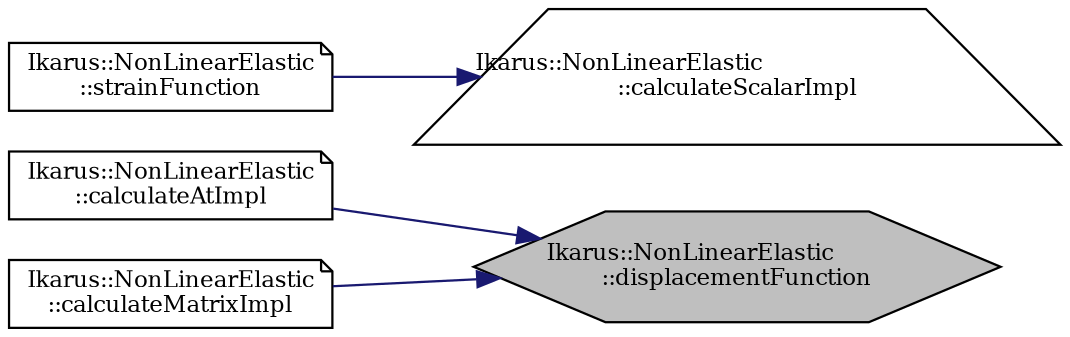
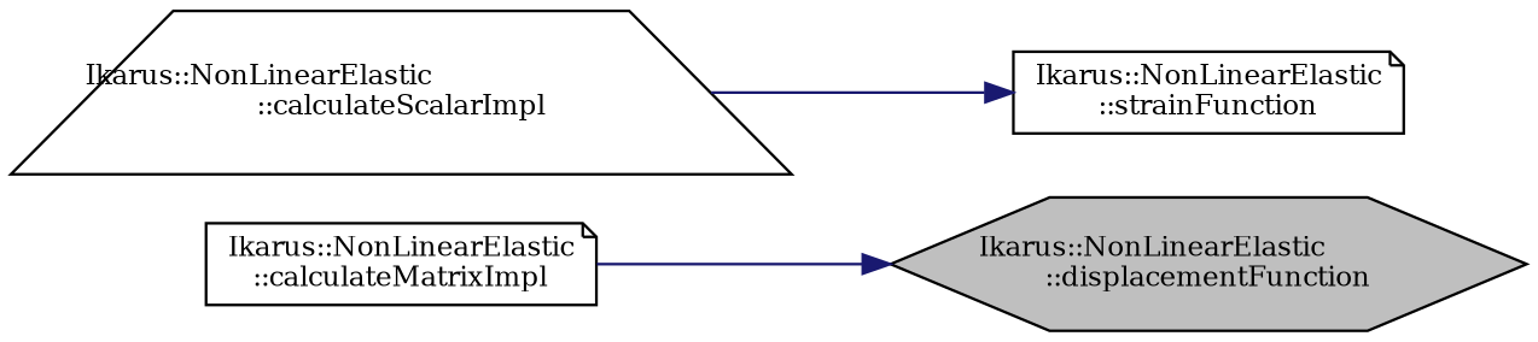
  digraph {
    fontname="DejaVu Serif"
    rankdir=RL
    node [color=black fillcolor=white fontname="DejaVu Serif" fontsize=10 shape=note style=filled]
    edge [color=midnightblue dir=back fontname="DejaVu Serif" fontsize=10 labelfontname=Helvetica labelfontsize=10 style=solid]
    n1 [fillcolor=grey75 fontcolor=black height=0.2 label="Ikarus::NonLinearElastic\l::displacementFunction" shape=hexagon width=0.4]
-   n2 [height=0.2 label="Ikarus::NonLinearElastic\l::calculateAtImpl" width=0.4]
    n3 [height=0.2 label="Ikarus::NonLinearElastic\l::calculateMatrixImpl" width=0.4]
    n4 [height=0.2 label="Ikarus::NonLinearElastic\l::strainFunction" width=0.4]
    n5 [height=0.2 label="Ikarus::NonLinearElastic\l::calculateScalarImpl" shape=trapezium width=0.4]
-   n1 -> n2
    n1 -> n3
-   n5 -> n4
+   n4 -> n5
  }
